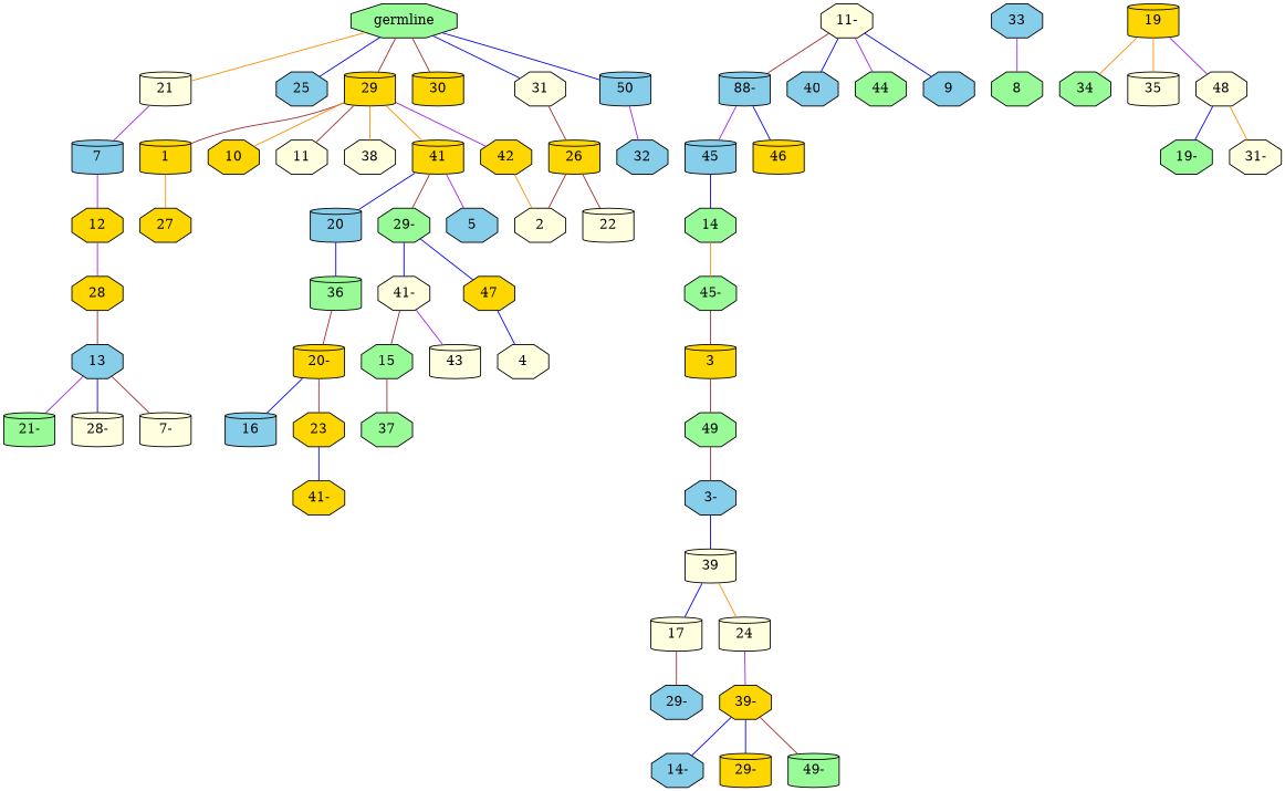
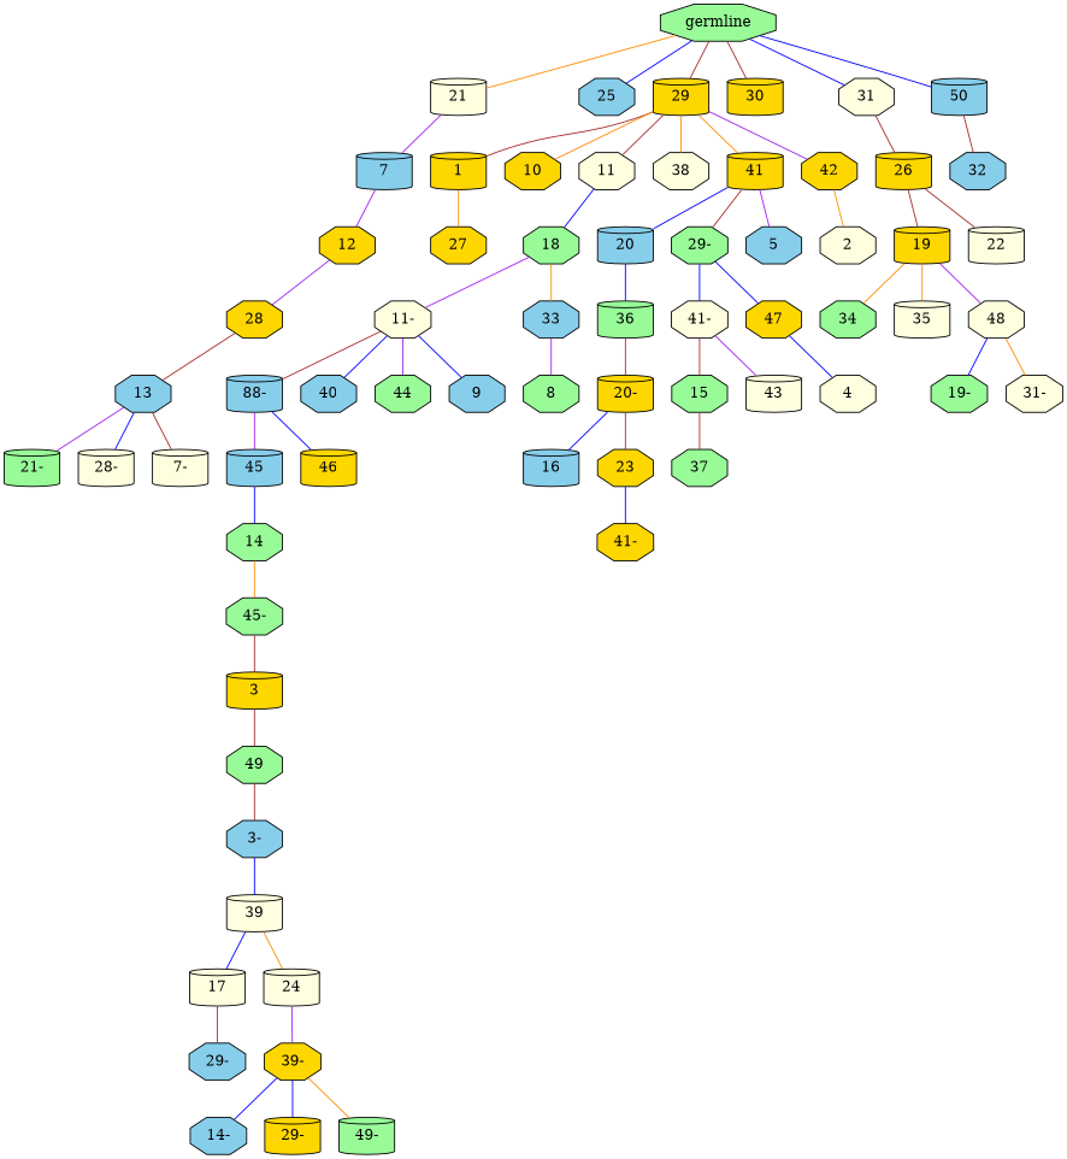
  graph {
    node [fillcolor=gold shape=octagon style=filled]
    edge [color=blue]
    n1 [fillcolor=palegreen label=germline]
    n2 [fillcolor=lightyellow label=21 shape=cylinder]
    n3 [fillcolor=skyblue label=25]
    n4 [label=29 shape=cylinder]
    n5 [label=30 shape=cylinder]
    n6 [fillcolor=lightyellow label=31]
    n7 [fillcolor=skyblue label=50 shape=cylinder]
    n8 [fillcolor=skyblue label=7 shape=cylinder]
    n9 [label=1 shape=cylinder]
    n10 [label=10]
    n11 [fillcolor=lightyellow label=11]
    n12 [fillcolor=lightyellow label=38]
    n13 [label=41 shape=cylinder]
    n14 [label=42]
    n15 [label=26 shape=cylinder]
    n16 [fillcolor=skyblue label=32]
    n17 [label=12]
    n18 [label=28]
    n19 [fillcolor=skyblue label=13]
    n20 [fillcolor=palegreen label="21-" shape=cylinder]
    n21 [fillcolor=lightyellow label="28-" shape=cylinder]
    n22 [fillcolor=lightyellow label="7-" shape=cylinder]
    n23 [label=27]
+   n24 [fillcolor=palegreen label=18]
    n25 [fillcolor=skyblue label=20 shape=cylinder]
    n26 [fillcolor=palegreen label="29-"]
    n27 [fillcolor=skyblue label=5]
    n28 [fillcolor=lightyellow label=2]
    n29 [fillcolor=lightyellow label="11-"]
    n30 [fillcolor=skyblue label=33]
    n31 [fillcolor=skyblue label="88-" shape=cylinder]
    n32 [fillcolor=skyblue label=40]
    n33 [fillcolor=palegreen label=44]
    n34 [fillcolor=skyblue label=9]
    n35 [fillcolor=palegreen label=8]
    n36 [fillcolor=skyblue label=45 shape=cylinder]
    n37 [label=46 shape=cylinder]
    n38 [fillcolor=palegreen label=14]
    n39 [fillcolor=palegreen label="45-"]
    n40 [label=3 shape=cylinder]
    n41 [fillcolor=palegreen label=49]
    n42 [fillcolor=skyblue label="3-"]
    n43 [fillcolor=lightyellow label=39 shape=cylinder]
    n44 [fillcolor=lightyellow label=17 shape=cylinder]
    n45 [fillcolor=lightyellow label=24 shape=cylinder]
    n46 [fillcolor=skyblue label="29-"]
    n47 [label="39-"]
    n48 [fillcolor=skyblue label="14-"]
    n49 [label="29-" shape=cylinder]
    n50 [fillcolor=palegreen label="49-" shape=cylinder]
    n51 [fillcolor=palegreen label=36 shape=cylinder]
    n52 [fillcolor=lightyellow label="41-"]
    n53 [label=47]
    n54 [label="20-" shape=cylinder]
    n55 [fillcolor=skyblue label=16 shape=cylinder]
    n56 [label=23]
    n57 [label="41-"]
    n58 [fillcolor=palegreen label=15]
    n59 [fillcolor=lightyellow label=43 shape=cylinder]
    n60 [fillcolor=lightyellow label=4]
    n61 [fillcolor=palegreen label=37]
    n62 [label=19 shape=cylinder]
    n63 [fillcolor=lightyellow label=22 shape=cylinder]
    n64 [fillcolor=palegreen label=34]
    n65 [fillcolor=lightyellow label=35 shape=cylinder]
    n66 [fillcolor=lightyellow label=48]
    n67 [fillcolor=palegreen label="19-"]
    n68 [fillcolor=lightyellow label="31-"]
    n1 -- n2 [color=darkorange]
    n1 -- n3
    n1 -- n4 [color=brown]
    n1 -- n5 [color=brown]
    n1 -- n6
    n1 -- n7
    n2 -- n8 [color=purple]
    n4 -- n9 [color=brown]
    n4 -- n10 [color=darkorange]
    n4 -- n11 [color=brown]
    n4 -- n12 [color=darkorange]
    n4 -- n13 [color=darkorange]
    n4 -- n14 [color=purple]
    n6 -- n15 [color=brown]
-   n7 -- n16 [color=purple]
+   n7 -- n16 [color=brown]
    n8 -- n17 [color=purple]
    n9 -- n23 [color=darkorange]
+   n11 -- n24
    n13 -- n25
    n13 -- n26 [color=brown]
    n13 -- n27 [color=purple]
    n14 -- n28 [color=darkorange]
-   n15 -- n28 [color=brown]
+   n15 -- n62 [color=brown]
    n15 -- n63 [color=brown]
    n17 -- n18 [color=purple]
    n18 -- n19 [color=brown]
    n19 -- n20 [color=purple]
    n19 -- n21
    n19 -- n22 [color=brown]
+   n24 -- n29 [color=purple]
+   n24 -- n30 [color=darkorange]
    n25 -- n51
    n26 -- n52
    n26 -- n53
    n29 -- n31 [color=brown]
    n29 -- n32
    n29 -- n33 [color=purple]
    n29 -- n34
    n30 -- n35 [color=purple]
    n31 -- n36 [color=purple]
    n31 -- n37
    n36 -- n38
    n38 -- n39 [color=darkorange]
    n39 -- n40 [color=brown]
    n40 -- n41 [color=brown]
    n41 -- n42 [color=brown]
    n42 -- n43
    n43 -- n44
    n43 -- n45 [color=darkorange]
    n44 -- n46 [color=brown]
    n45 -- n47 [color=purple]
    n47 -- n48
    n47 -- n49
-   n47 -- n50 [color=brown]
+   n47 -- n50 [color=darkorange]
    n51 -- n54 [color=brown]
    n52 -- n58 [color=brown]
    n52 -- n59 [color=purple]
    n53 -- n60
    n54 -- n55
    n54 -- n56 [color=brown]
    n56 -- n57
    n58 -- n61 [color=brown]
    n62 -- n64 [color=darkorange]
    n62 -- n65 [color=darkorange]
    n62 -- n66 [color=purple]
    n66 -- n67
    n66 -- n68 [color=darkorange]
  }
